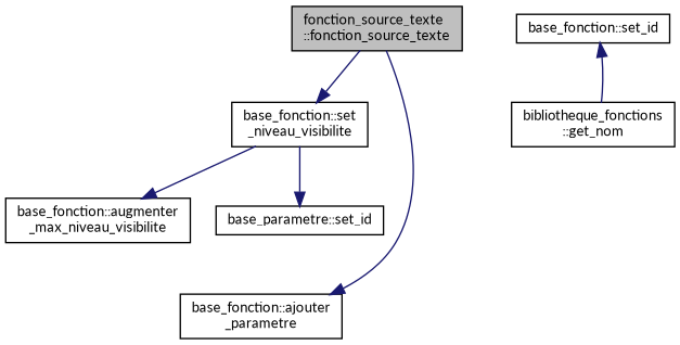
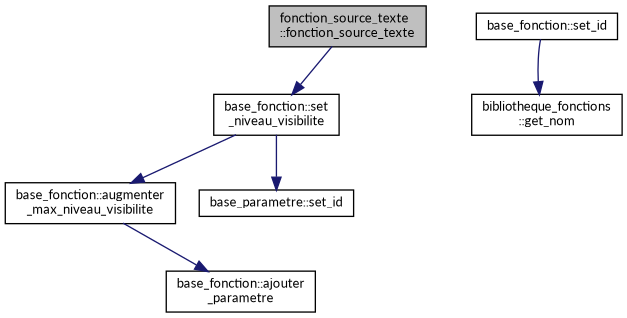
  digraph {
    fontname=Lato
    rankdir=TB
    node [color=black fillcolor=white fontname=Lato fontsize=10 shape=record style=filled]
    edge [color=midnightblue fontname=Lato fontsize=10 labelfontname=Helvetica labelfontsize=10 style=solid]
    n1 [fillcolor=grey75 fontcolor=black height=0.2 label="fonction_source_texte\l::fonction_source_texte" width=0.4]
    n2 [height=0.2 label="base_fonction::set\l_niveau_visibilite" width=0.4]
    n3 [height=0.2 label="base_fonction::ajouter\l_parametre" width=0.4]
    n4 [height=0.2 label="base_fonction::set_id" width=0.4]
    n5 [height=0.2 label="bibliotheque_fonctions\l::get_nom" width=0.4]
    n6 [height=0.2 label="base_fonction::augmenter\l_max_niveau_visibilite" width=0.4]
    n7 [height=0.2 label="base_parametre::set_id" width=0.4]
    n1 -> n2
-   n1 -> n3
+   n6 -> n3
    n2 -> n6
    n2 -> n7
-   n5 -> n4
+   n4 -> n5
  }
